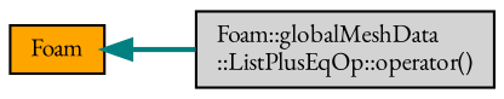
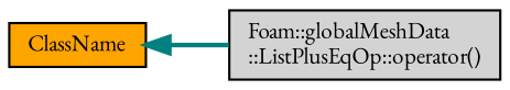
  digraph {
    rankdir=LR
    fontname="EB Garamond"
    node [color=black fontname="EB Garamond" fontsize=10 shape=record style=filled]
-   n1 [fillcolor=orange fontcolor=black height=0.2 label=Foam width=0.4]
+   n1 [fillcolor=orange fontcolor=black height=0.2 label=ClassName width=0.4]
    n2 [height=0.2 label="Foam::globalMeshData\l::ListPlusEqOp::operator()" width=0.4 fillcolor=lightgrey]
    n1 -> n2 [color=teal dir=back fontname="EB Garamond" fontsize=10 labelfontname=Helvetica labelfontsize=10 style=bold]
  }
